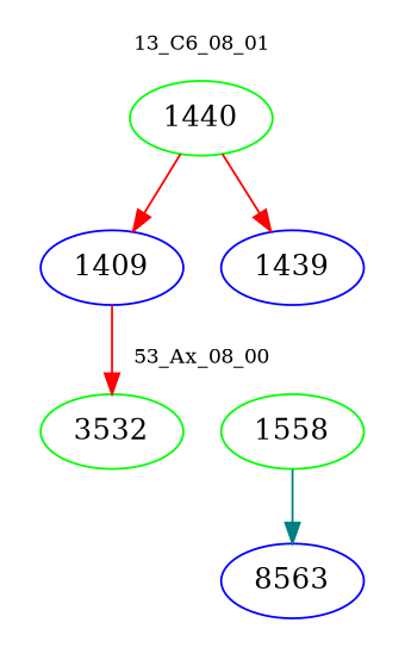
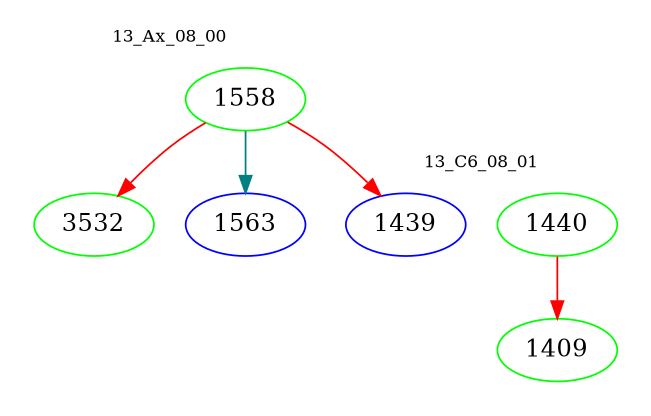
  digraph {
    node [color=green]
    edge [color=red]
    n1 [label=1558]
    n2 [label=3532]
-   n3 [color=blue label=8563]
+   n3 [color=blue label=1563]
    n4 [label=1440]
-   n5 [color=blue label=1409]
+   n5 [label=1409]
    n6 [color=blue label=1439]
    subgraph cluster_1 {
      color=white
      fontsize=10
-     label="53_Ax_08_00"
+     label="13_Ax_08_00"
      n1
      n2
      n3
    }
    subgraph cluster_2 {
      color=white
      fontsize=10
      label="13_C6_08_01"
      n4
      n5
      n6
    }
-   n5 -> n2
+   n1 -> n2
    n1 -> n3 [color=teal]
    n4 -> n5
-   n4 -> n6
+   n1 -> n6
  }
